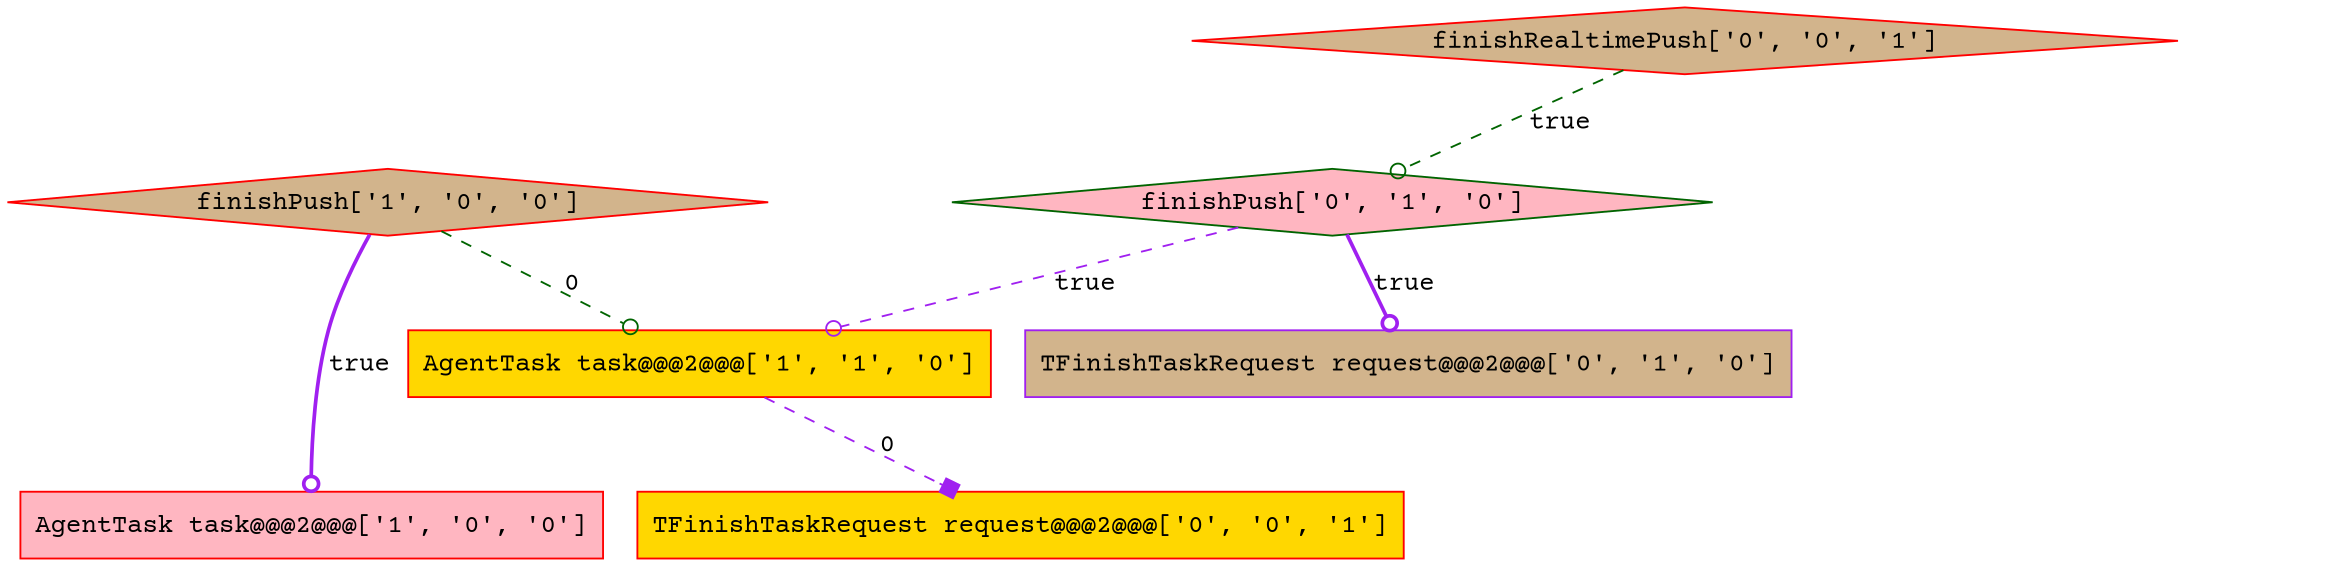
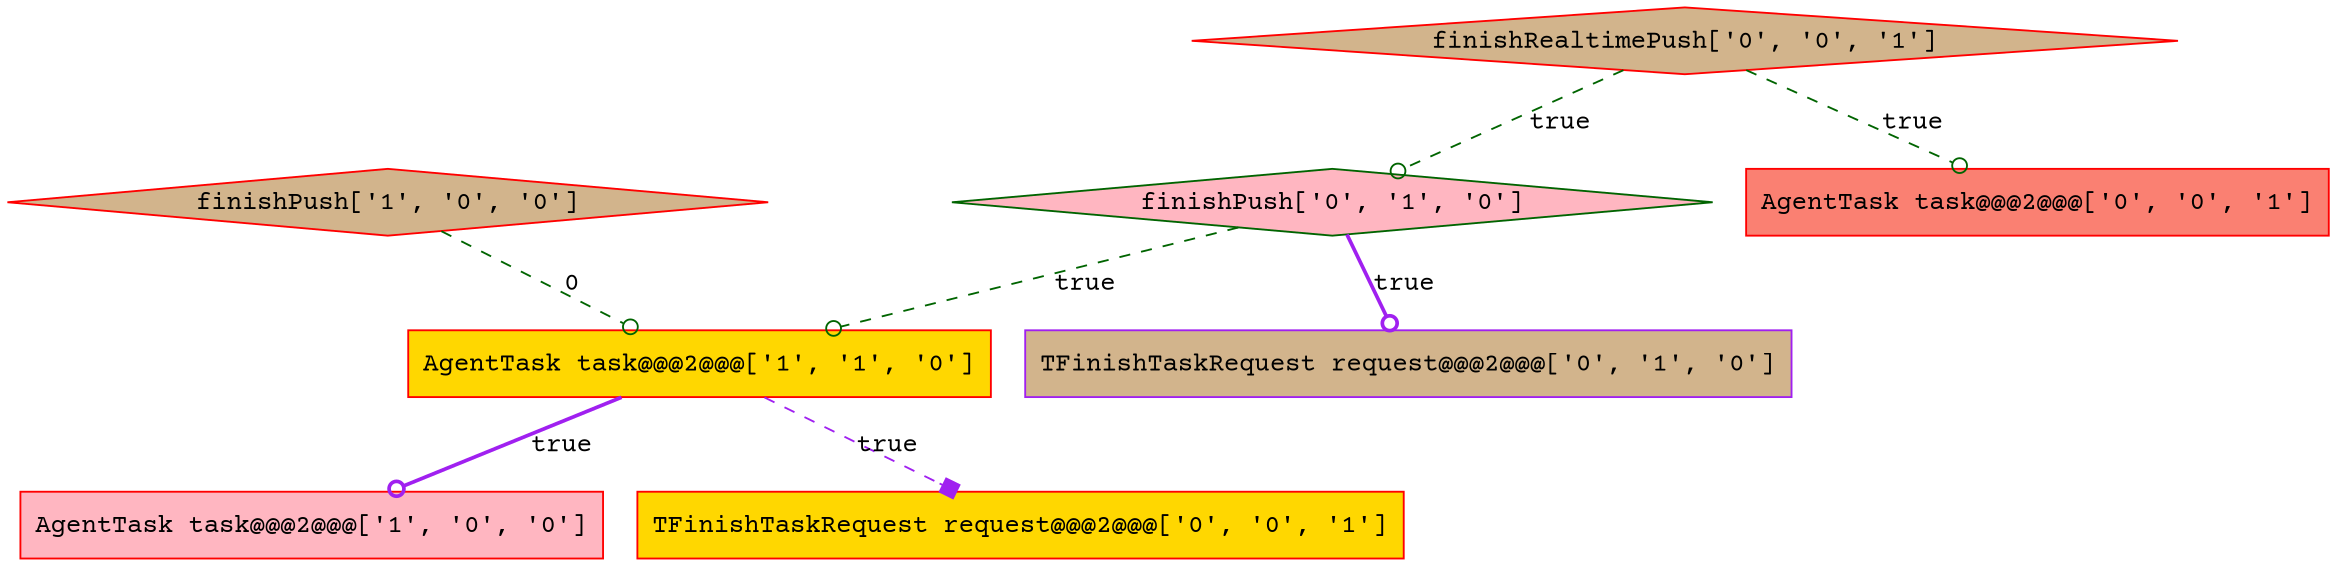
  digraph {
    fontname="Courier Prime"
    node [color=red fillcolor=tan fontname="Courier Prime" shape=box style=filled]
    edge [arrowhead=odot color=darkgreen fontname="Courier Prime" style=dashed]
    n1 [color=purple label="TFinishTaskRequest request@@@2@@@['0', '1', '0']"]
    n2 [fillcolor=gold label="AgentTask task@@@2@@@['1', '1', '0']"]
    n3 [fillcolor=gold label="TFinishTaskRequest request@@@2@@@['0', '0', '1']"]
    n4 [color=darkgreen fillcolor=lightpink label="finishPush['0', '1', '0']" shape=diamond]
+   n5 [fillcolor=salmon label="AgentTask task@@@2@@@['0', '0', '1']"]
    n6 [label="finishPush['1', '0', '0']" shape=diamond]
    n7 [fillcolor=lightpink label="AgentTask task@@@2@@@['1', '0', '0']"]
    n8 [label="finishRealtimePush['0', '0', '1']" shape=diamond]
-   n2 -> n3 [arrowhead=box color=purple label=0]
+   n2 -> n3 [arrowhead=box color=purple label=true]
    n4 -> n1 [color=purple label=true style=bold]
-   n4 -> n2 [color=purple label=true]
+   n4 -> n2 [label=true]
    n6 -> n2 [label=0]
-   n6 -> n7 [color=purple label=true style=bold]
+   n2 -> n7 [color=purple label=true style=bold]
    n8 -> n4 [label=true]
+   n8 -> n5 [label=true]
  }
